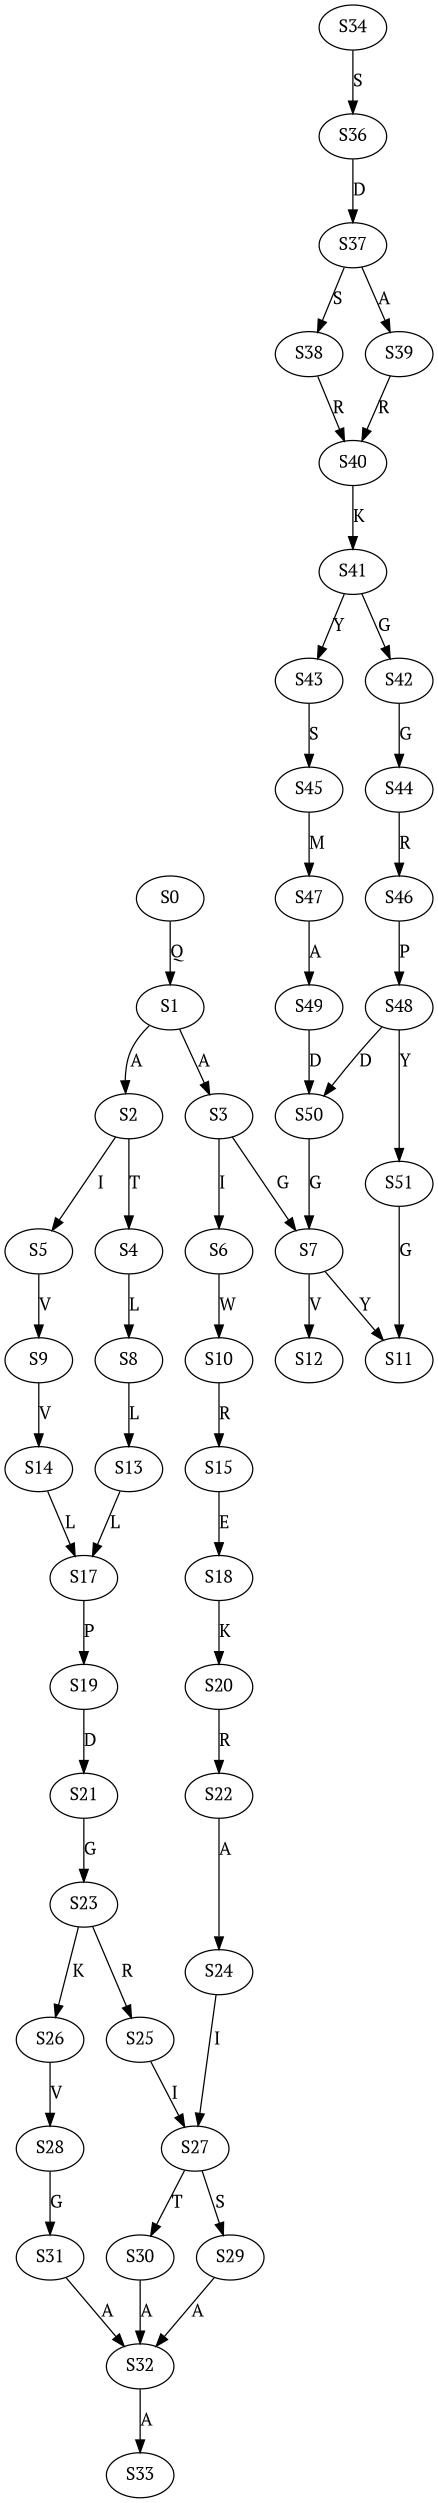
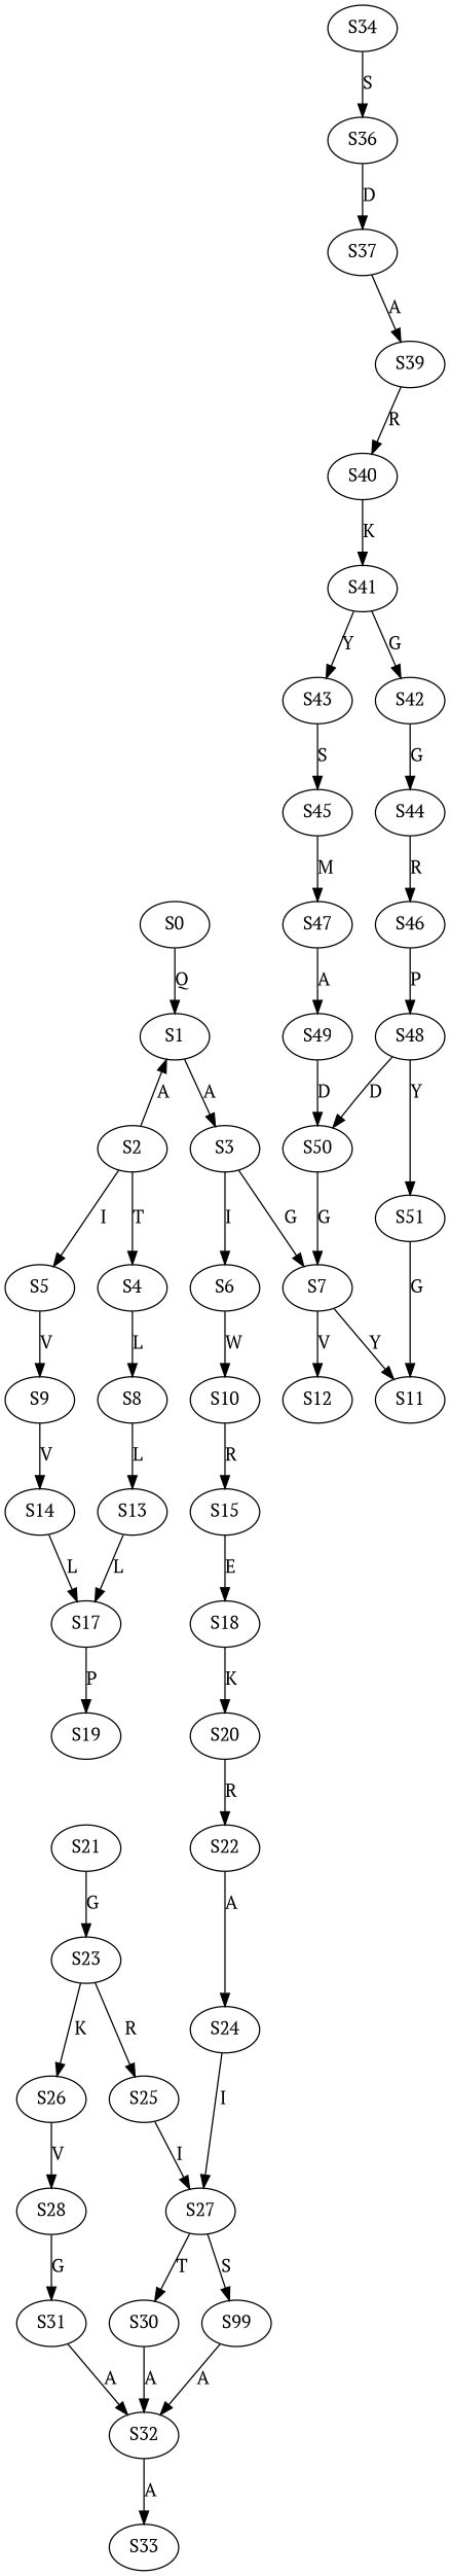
  strict digraph {
    fontname="PT Serif"
    node [fontname="PT Serif"]
    edge [fontname="PT Serif"]
    S0
    S1
    S2
    S3
    S4
    S5
    S6
    S7
    S8
    S9
    S10
    S11
    S12
    S13
    S14
    S15
    S17
    S18
    S19
    S20
    S21
    S22
    S23
    S24
    S25
    S26
    S27
    S28
-   S29
+   S29 [label=S99]
    S30
    S31
    S32
    S33
    S34
    S36
    S37
-   S38
    S39
    S40
    S41
    S42
    S43
    S44
    S45
    S46
    S47
    S48
    S49
    S50
    S51
    S0 -> S1 [label=Q]
-   S1 -> S2 [label=A]
+   S2 -> S1 [label=A]
    S1 -> S3 [label=A]
    S2 -> S4 [label=T]
    S2 -> S5 [label=I]
    S3 -> S6 [label=I]
    S3 -> S7 [label=G]
    S4 -> S8 [label=L]
    S5 -> S9 [label=V]
    S6 -> S10 [label=W]
    S7 -> S11 [label=Y]
    S7 -> S12 [label=V]
    S8 -> S13 [label=L]
    S9 -> S14 [label=V]
    S10 -> S15 [label=R]
    S13 -> S17 [label=L]
    S14 -> S17 [label=L]
    S15 -> S18 [label=E]
    S17 -> S19 [label=P]
    S18 -> S20 [label=K]
-   S19 -> S21 [label=D]
    S20 -> S22 [label=R]
    S21 -> S23 [label=G]
    S22 -> S24 [label=A]
    S23 -> S25 [label=R]
    S23 -> S26 [label=K]
    S24 -> S27 [label=I]
    S25 -> S27 [label=I]
    S26 -> S28 [label=V]
    S27 -> S29 [label=S]
    S27 -> S30 [label=T]
    S28 -> S31 [label=G]
    S29 -> S32 [label=A]
    S30 -> S32 [label=A]
    S31 -> S32 [label=A]
    S32 -> S33 [label=A]
    S34 -> S36 [label=S]
    S36 -> S37 [label=D]
-   S37 -> S38 [label=S]
    S37 -> S39 [label=A]
-   S38 -> S40 [label=R]
    S39 -> S40 [label=R]
    S40 -> S41 [label=K]
    S41 -> S42 [label=G]
    S41 -> S43 [label=Y]
    S42 -> S44 [label=G]
    S43 -> S45 [label=S]
    S44 -> S46 [label=R]
    S45 -> S47 [label=M]
    S46 -> S48 [label=P]
    S47 -> S49 [label=A]
    S48 -> S50 [label=D]
    S48 -> S51 [label=Y]
    S49 -> S50 [label=D]
    S50 -> S7 [label=G]
    S51 -> S11 [label=G]
  }
